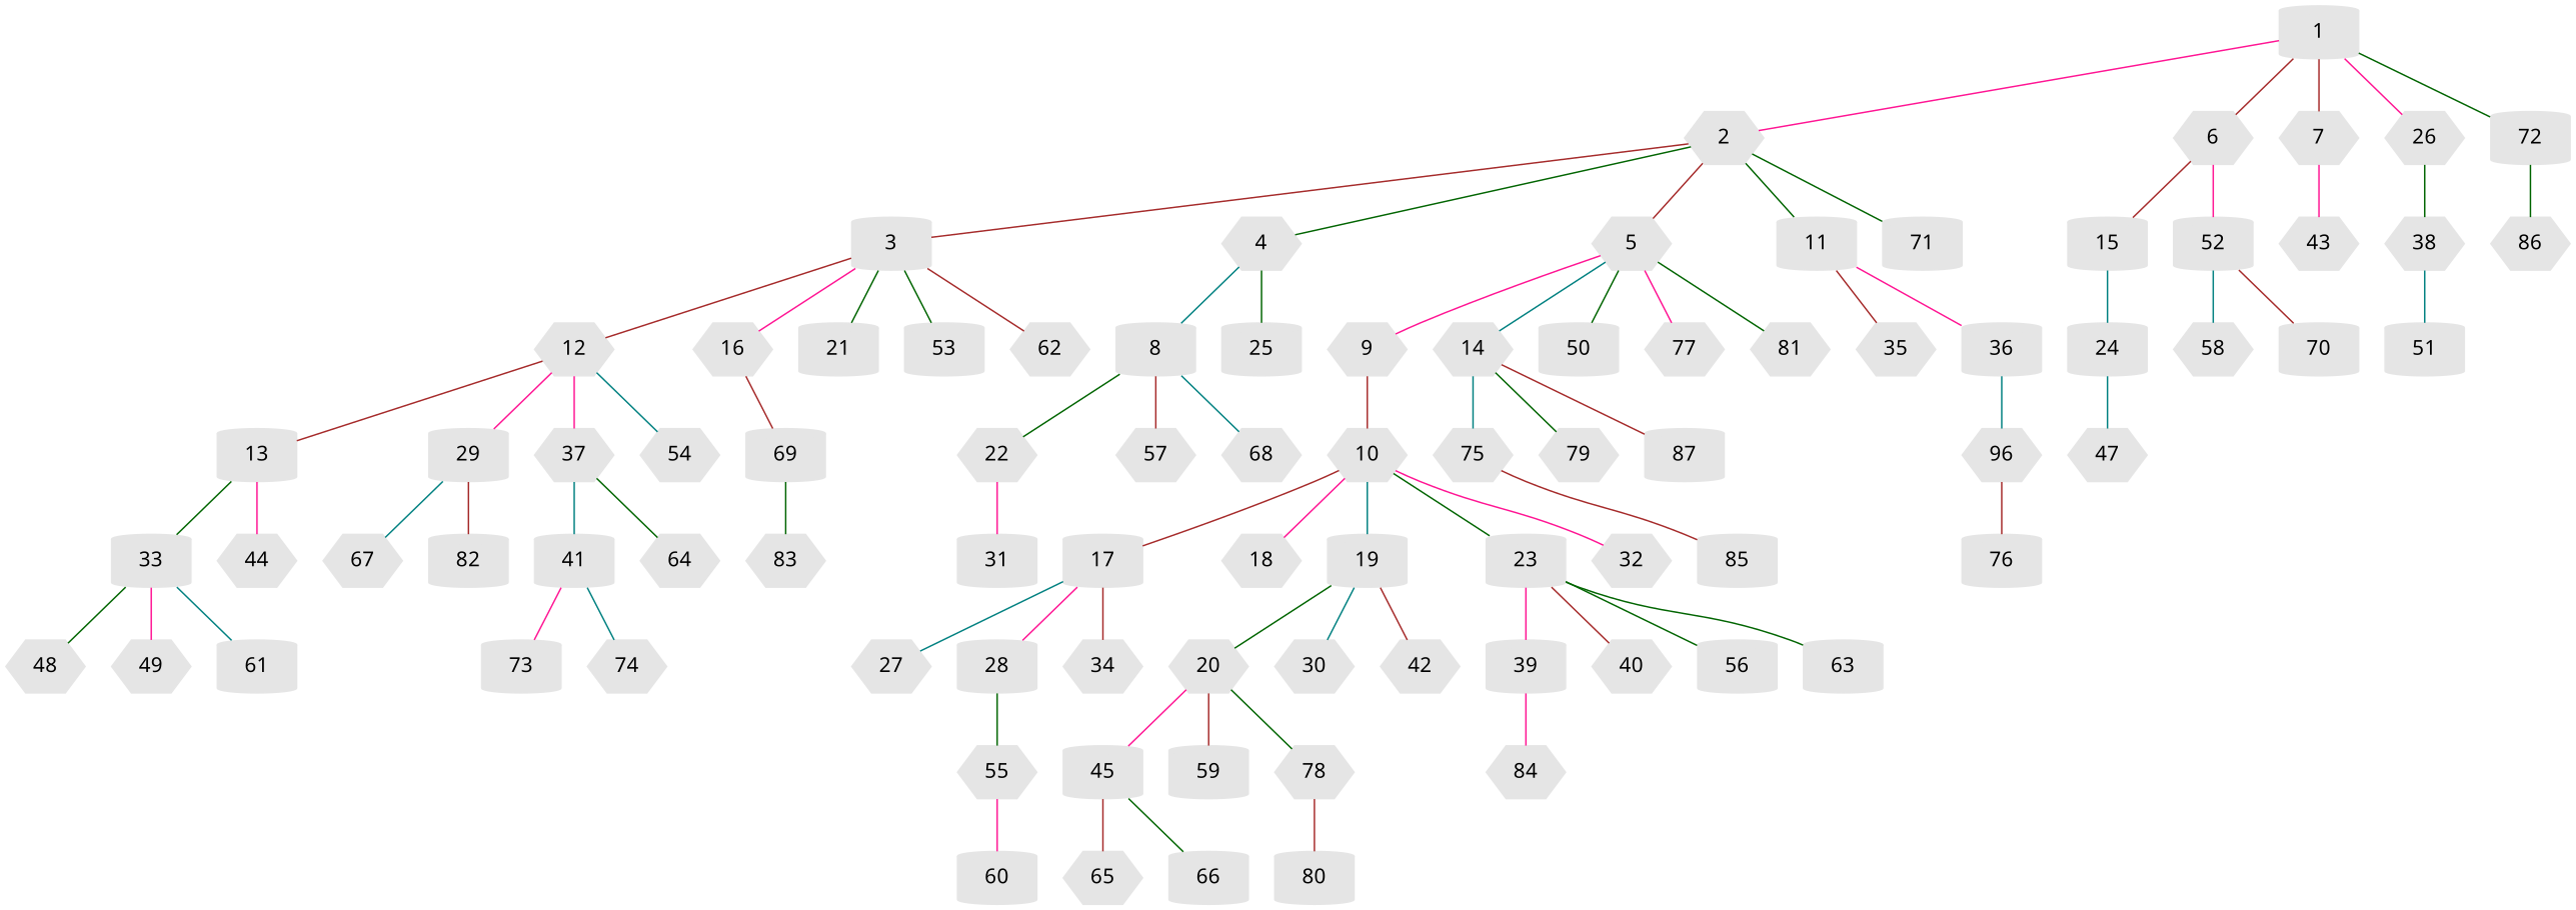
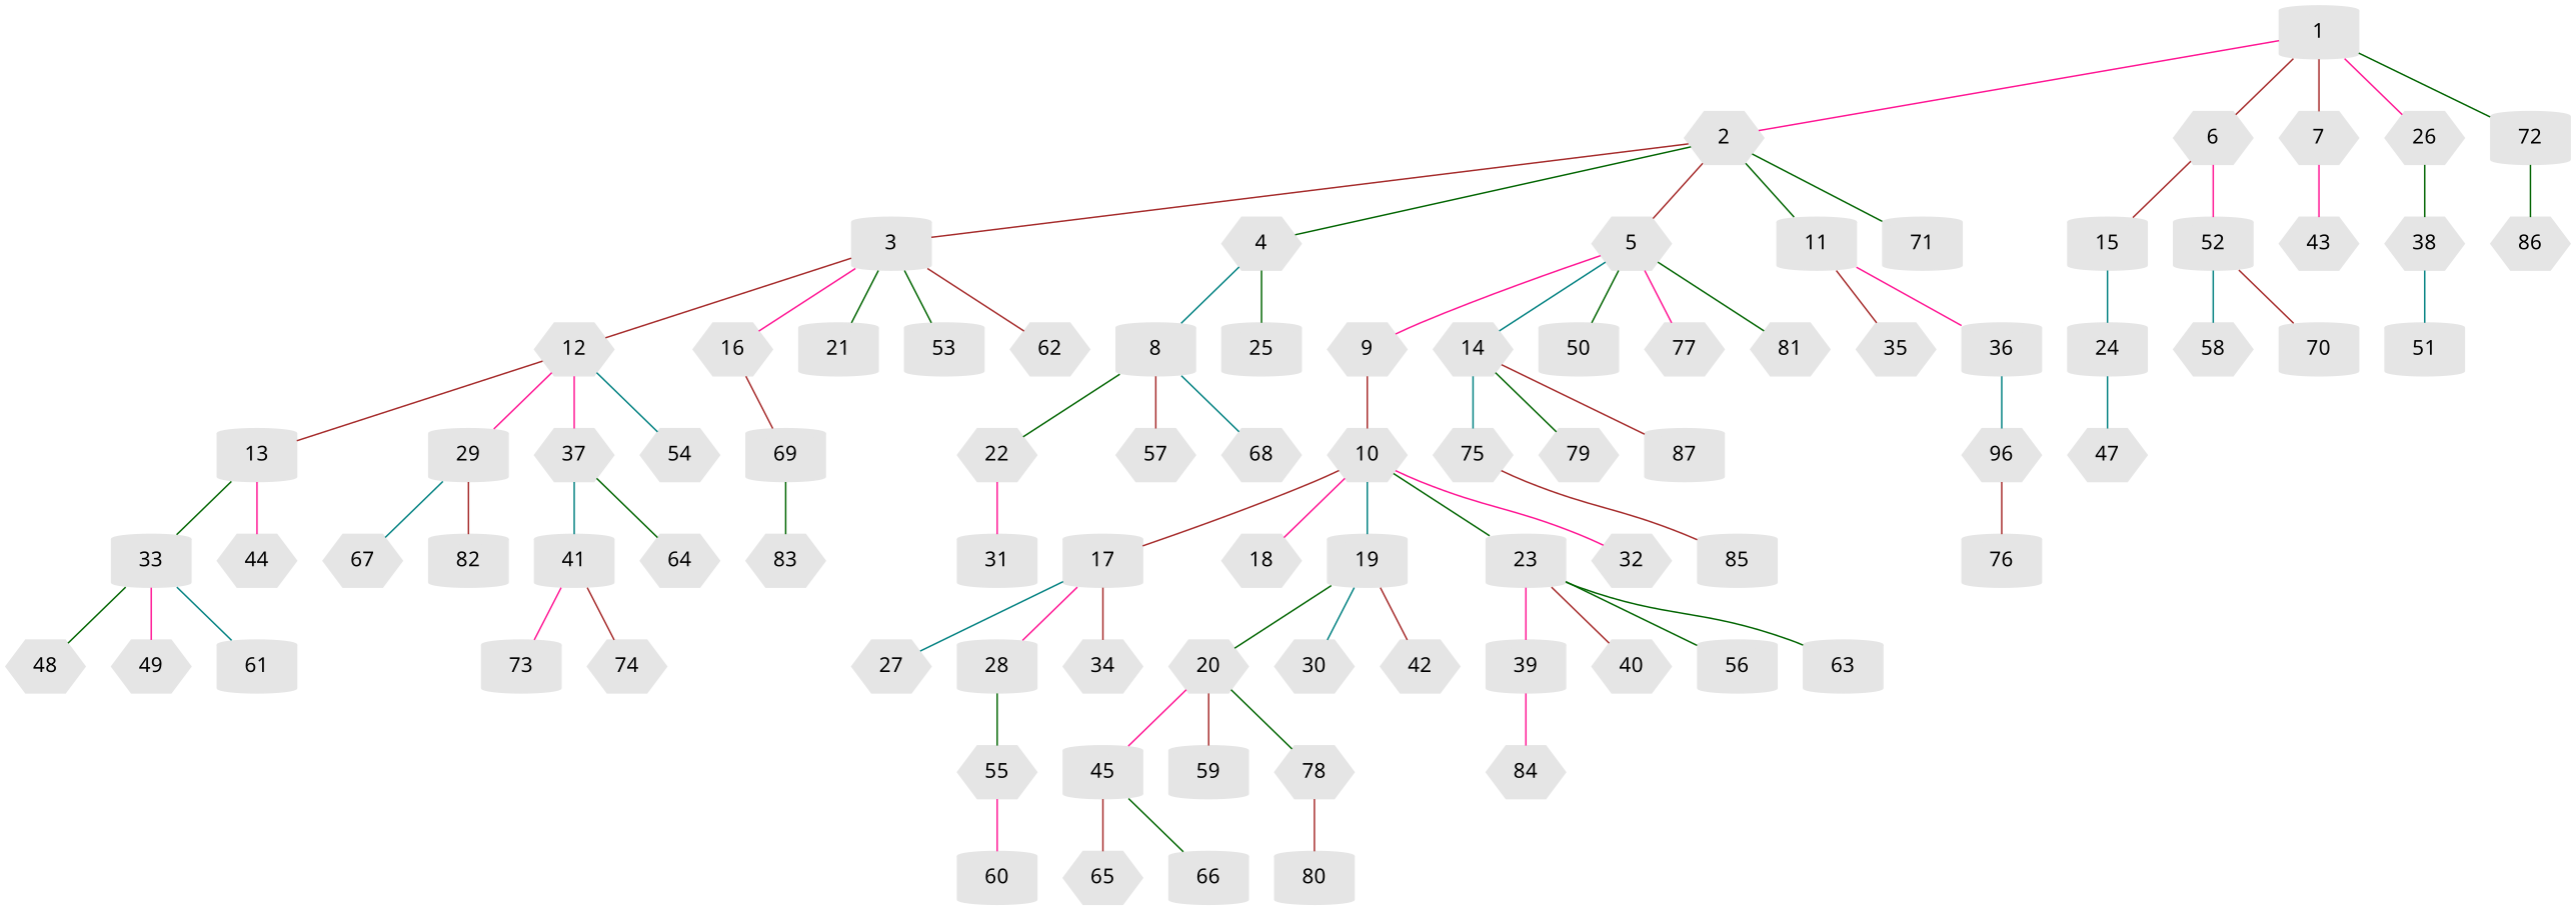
  graph {
    fontname="Noto Sans"
    node [color=gray90 fontname="Noto Sans" shape=hexagon style=filled]
    edge [color=brown fontname="Noto Sans"]
    1 [shape=cylinder]
    2
    6
    7
    26
    72 [shape=cylinder]
    3 [shape=cylinder]
    4
    5
    11 [shape=cylinder]
    71 [shape=cylinder]
    15 [shape=cylinder]
    52 [shape=cylinder]
    43
    38
    86
    12
    16
    21 [shape=cylinder]
    53 [shape=cylinder]
    62
    8 [shape=cylinder]
    25 [shape=cylinder]
    9
    14
    50 [shape=cylinder]
    77
    81
    35
    36 [shape=cylinder]
    13 [shape=cylinder]
    29 [shape=cylinder]
    37
    54
    69 [shape=cylinder]
    22
    57
    68
    10
    75
    79
    87 [shape=cylinder]
    24 [shape=cylinder]
    58
    70 [shape=cylinder]
    31 [shape=cylinder]
    17 [shape=cylinder]
    18
    19 [shape=cylinder]
    23 [shape=cylinder]
    32
    27
    28 [shape=cylinder]
    34
    20
    30
    42
    39 [shape=cylinder]
    40
    56 [shape=cylinder]
    63 [shape=cylinder]
    n62 [label=96]
    33 [shape=cylinder]
    44
    67
    82 [shape=cylinder]
    41 [shape=cylinder]
    64
    48
    49
    61 [shape=cylinder]
    85 [shape=cylinder]
    47
    83
    55
    45 [shape=cylinder]
    59 [shape=cylinder]
    78
    65
    66 [shape=cylinder]
    80 [shape=cylinder]
    84
    51 [shape=cylinder]
    60 [shape=cylinder]
    76 [shape=cylinder]
    73 [shape=cylinder]
    74
    1 -- 2 [color=deeppink]
    1 -- 6
    1 -- 7
    1 -- 26 [color=deeppink]
    1 -- 72 [color=darkgreen]
    2 -- 3
    2 -- 4 [color=darkgreen]
    2 -- 5
    2 -- 11 [color=darkgreen]
    2 -- 71 [color=darkgreen]
    6 -- 15
    6 -- 52 [color=deeppink]
    7 -- 43 [color=deeppink]
    26 -- 38 [color=darkgreen]
    72 -- 86 [color=darkgreen]
    3 -- 12
    3 -- 16 [color=deeppink]
    3 -- 21 [color=darkgreen]
    3 -- 53 [color=darkgreen]
    3 -- 62
    4 -- 8 [color=teal]
    4 -- 25 [color=darkgreen]
    5 -- 9 [color=deeppink]
    5 -- 14 [color=teal]
    5 -- 50 [color=darkgreen]
    5 -- 77 [color=deeppink]
    5 -- 81 [color=darkgreen]
    11 -- 35
    11 -- 36 [color=deeppink]
    15 -- 24 [color=teal]
    52 -- 58 [color=teal]
    52 -- 70
    38 -- 51 [color=teal]
    12 -- 13
    12 -- 29 [color=deeppink]
    12 -- 37 [color=deeppink]
    12 -- 54 [color=teal]
    16 -- 69
    8 -- 22 [color=darkgreen]
    8 -- 57
    8 -- 68 [color=teal]
    9 -- 10
    14 -- 75 [color=teal]
    14 -- 79 [color=darkgreen]
    14 -- 87
    36 -- n62 [color=teal]
    13 -- 33 [color=darkgreen]
    13 -- 44 [color=deeppink]
    29 -- 67 [color=teal]
    29 -- 82
    37 -- 41 [color=teal]
    37 -- 64 [color=darkgreen]
    69 -- 83 [color=darkgreen]
    22 -- 31 [color=deeppink]
    10 -- 17
    10 -- 18 [color=deeppink]
    10 -- 19 [color=teal]
    10 -- 23 [color=darkgreen]
    10 -- 32 [color=deeppink]
    75 -- 85
    24 -- 47 [color=teal]
    17 -- 27 [color=teal]
    17 -- 28 [color=deeppink]
    17 -- 34
    19 -- 20 [color=darkgreen]
    19 -- 30 [color=teal]
    19 -- 42
    23 -- 39 [color=deeppink]
    23 -- 40
    23 -- 56 [color=darkgreen]
    23 -- 63 [color=darkgreen]
    28 -- 55 [color=darkgreen]
    20 -- 45 [color=deeppink]
    20 -- 59
    20 -- 78 [color=darkgreen]
    39 -- 84 [color=deeppink]
    n62 -- 76
    33 -- 48 [color=darkgreen]
    33 -- 49 [color=deeppink]
    33 -- 61 [color=teal]
    41 -- 73 [color=deeppink]
-   41 -- 74 [color=teal]
+   41 -- 74
    55 -- 60 [color=deeppink]
    45 -- 65
    45 -- 66 [color=darkgreen]
    78 -- 80
  }
